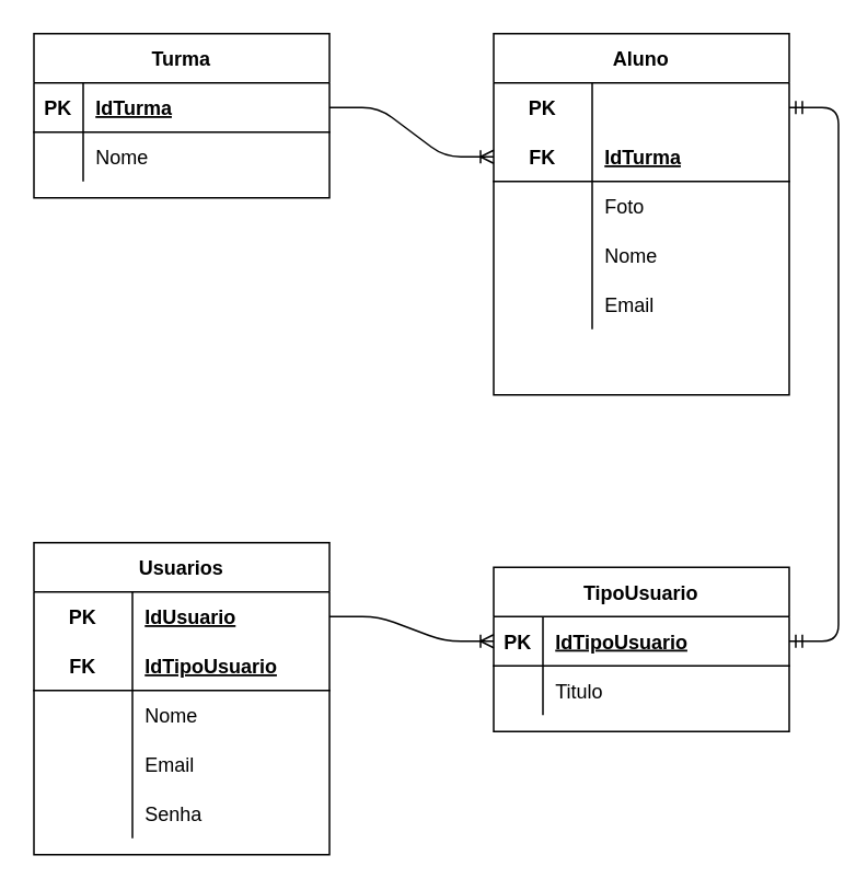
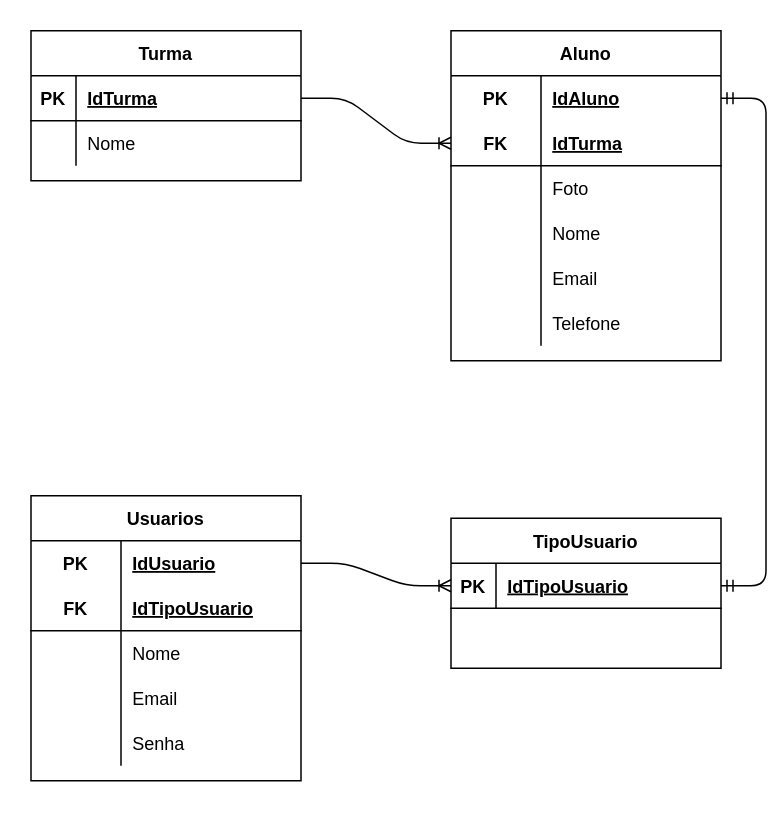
  <mxCell id="0" />
  <mxCell id="1" parent="0" />
  <mxCell id="2" value="Turma" style="shape=table;startSize=30;container=1;collapsible=1;childLayout=tableLayout;fixedRows=1;rowLines=0;fontStyle=1;align=center;resizeLast=1;" parent="1" vertex="1"><mxGeometry x="20" y="20" width="180" height="100" as="geometry" /></mxCell>
  <mxCell id="3" value="" style="shape=partialRectangle;collapsible=0;dropTarget=0;pointerEvents=0;fillColor=none;top=0;left=0;bottom=1;right=0;points=[[0,0.5],[1,0.5]];portConstraint=eastwest;" parent="2" vertex="1"><mxGeometry y="30" width="180" height="30" as="geometry" /></mxCell>
  <mxCell id="4" value="PK" style="shape=partialRectangle;connectable=0;fillColor=none;top=0;left=0;bottom=0;right=0;fontStyle=1;overflow=hidden;" parent="3" vertex="1"><mxGeometry width="30" height="30" as="geometry" /></mxCell>
  <mxCell id="5" value="IdTurma" style="shape=partialRectangle;connectable=0;fillColor=none;top=0;left=0;bottom=0;right=0;align=left;spacingLeft=6;fontStyle=5;overflow=hidden;" parent="3" vertex="1"><mxGeometry x="30" width="150" height="30" as="geometry" /></mxCell>
  <mxCell id="6" value="" style="shape=partialRectangle;collapsible=0;dropTarget=0;pointerEvents=0;fillColor=none;top=0;left=0;bottom=0;right=0;points=[[0,0.5],[1,0.5]];portConstraint=eastwest;" parent="2" vertex="1"><mxGeometry y="60" width="180" height="30" as="geometry" /></mxCell>
  <mxCell id="7" value="" style="shape=partialRectangle;connectable=0;fillColor=none;top=0;left=0;bottom=0;right=0;editable=1;overflow=hidden;" parent="6" vertex="1"><mxGeometry width="30" height="30" as="geometry" /></mxCell>
  <mxCell id="8" value="Nome" style="shape=partialRectangle;connectable=0;fillColor=none;top=0;left=0;bottom=0;right=0;align=left;spacingLeft=6;overflow=hidden;" parent="6" vertex="1"><mxGeometry x="30" width="150" height="30" as="geometry" /></mxCell>
  <mxCell id="9" value="Aluno" style="shape=table;startSize=30;container=1;collapsible=1;childLayout=tableLayout;fixedRows=1;rowLines=0;fontStyle=1;align=center;resizeLast=1;" parent="1" vertex="1"><mxGeometry x="300" y="20" width="180" height="220" as="geometry" /></mxCell>
  <mxCell id="10" value="" style="shape=partialRectangle;collapsible=0;dropTarget=0;pointerEvents=0;fillColor=none;top=0;left=0;bottom=0;right=0;points=[[0,0.5],[1,0.5]];portConstraint=eastwest;" parent="9" vertex="1"><mxGeometry y="30" width="180" height="30" as="geometry" /></mxCell>
  <mxCell id="11" value="PK" style="shape=partialRectangle;connectable=0;fillColor=none;top=0;left=0;bottom=0;right=0;fontStyle=1;overflow=hidden;" parent="10" vertex="1"><mxGeometry width="60" height="30" as="geometry" /></mxCell>
+ <mxCell id="12" value="IdAluno" style="shape=partialRectangle;connectable=0;fillColor=none;top=0;left=0;bottom=0;right=0;align=left;spacingLeft=6;fontStyle=5;overflow=hidden;" parent="10" vertex="1"><mxGeometry x="60" width="120" height="30" as="geometry" /></mxCell>
  <mxCell id="13" value="" style="shape=partialRectangle;collapsible=0;dropTarget=0;pointerEvents=0;fillColor=none;top=0;left=0;bottom=1;right=0;points=[[0,0.5],[1,0.5]];portConstraint=eastwest;" parent="9" vertex="1"><mxGeometry y="60" width="180" height="30" as="geometry" /></mxCell>
  <mxCell id="14" value="FK" style="shape=partialRectangle;connectable=0;fillColor=none;top=0;left=0;bottom=0;right=0;fontStyle=1;overflow=hidden;" parent="13" vertex="1"><mxGeometry width="60" height="30" as="geometry" /></mxCell>
  <mxCell id="15" value="IdTurma" style="shape=partialRectangle;connectable=0;fillColor=none;top=0;left=0;bottom=0;right=0;align=left;spacingLeft=6;fontStyle=5;overflow=hidden;" parent="13" vertex="1"><mxGeometry x="60" width="120" height="30" as="geometry" /></mxCell>
  <mxCell id="16" value="" style="shape=partialRectangle;collapsible=0;dropTarget=0;pointerEvents=0;fillColor=none;top=0;left=0;bottom=0;right=0;points=[[0,0.5],[1,0.5]];portConstraint=eastwest;" parent="9" vertex="1"><mxGeometry y="90" width="180" height="30" as="geometry" /></mxCell>
  <mxCell id="17" value="" style="shape=partialRectangle;connectable=0;fillColor=none;top=0;left=0;bottom=0;right=0;editable=1;overflow=hidden;" parent="16" vertex="1"><mxGeometry width="60" height="30" as="geometry" /></mxCell>
  <mxCell id="18" value="Foto" style="shape=partialRectangle;connectable=0;fillColor=none;top=0;left=0;bottom=0;right=0;align=left;spacingLeft=6;overflow=hidden;" parent="16" vertex="1"><mxGeometry x="60" width="120" height="30" as="geometry" /></mxCell>
  <mxCell id="19" value="" style="shape=partialRectangle;collapsible=0;dropTarget=0;pointerEvents=0;fillColor=none;top=0;left=0;bottom=0;right=0;points=[[0,0.5],[1,0.5]];portConstraint=eastwest;" parent="9" vertex="1"><mxGeometry y="120" width="180" height="30" as="geometry" /></mxCell>
  <mxCell id="20" value="" style="shape=partialRectangle;connectable=0;fillColor=none;top=0;left=0;bottom=0;right=0;editable=1;overflow=hidden;" parent="19" vertex="1"><mxGeometry width="60" height="30" as="geometry" /></mxCell>
  <mxCell id="21" value="Nome" style="shape=partialRectangle;connectable=0;fillColor=none;top=0;left=0;bottom=0;right=0;align=left;spacingLeft=6;overflow=hidden;" parent="19" vertex="1"><mxGeometry x="60" width="120" height="30" as="geometry" /></mxCell>
  <mxCell id="22" style="shape=partialRectangle;collapsible=0;dropTarget=0;pointerEvents=0;fillColor=none;top=0;left=0;bottom=0;right=0;points=[[0,0.5],[1,0.5]];portConstraint=eastwest;" parent="9" vertex="1"><mxGeometry y="150" width="180" height="30" as="geometry" /></mxCell>
  <mxCell id="23" style="shape=partialRectangle;connectable=0;fillColor=none;top=0;left=0;bottom=0;right=0;editable=1;overflow=hidden;" parent="22" vertex="1"><mxGeometry width="60" height="30" as="geometry" /></mxCell>
  <mxCell id="24" value="Email" style="shape=partialRectangle;connectable=0;fillColor=none;top=0;left=0;bottom=0;right=0;align=left;spacingLeft=6;overflow=hidden;" parent="22" vertex="1"><mxGeometry x="60" width="120" height="30" as="geometry" /></mxCell>
  <mxCell id="25" style="shape=partialRectangle;collapsible=0;dropTarget=0;pointerEvents=0;fillColor=none;top=0;left=0;bottom=0;right=0;points=[[0,0.5],[1,0.5]];portConstraint=eastwest;" parent="9" vertex="1"><mxGeometry y="180" width="180" height="30" as="geometry" /></mxCell>
  <mxCell id="26" style="shape=partialRectangle;connectable=0;fillColor=none;top=0;left=0;bottom=0;right=0;editable=1;overflow=hidden;" parent="25" vertex="1"><mxGeometry width="60" height="30" as="geometry" /></mxCell>
+ <mxCell id="27" value="Telefone" style="shape=partialRectangle;connectable=0;fillColor=none;top=0;left=0;bottom=0;right=0;align=left;spacingLeft=6;overflow=hidden;" parent="25" vertex="1"><mxGeometry x="60" width="120" height="30" as="geometry" /></mxCell>
  <mxCell id="28" value="" style="edgeStyle=entityRelationEdgeStyle;fontSize=12;html=1;endArrow=ERoneToMany;exitX=1;exitY=0.5;exitDx=0;exitDy=0;" parent="1" source="3" target="13" edge="1"><mxGeometry width="100" height="100" relative="1" as="geometry"><mxPoint x="200" y="190" as="sourcePoint" /><mxPoint x="300" y="90" as="targetPoint" /></mxGeometry></mxCell>
  <mxCell id="29" value="Usuarios" style="shape=table;startSize=30;container=1;collapsible=1;childLayout=tableLayout;fixedRows=1;rowLines=0;fontStyle=1;align=center;resizeLast=1;" parent="1" vertex="1"><mxGeometry x="20" y="330" width="180" height="190" as="geometry" /></mxCell>
  <mxCell id="30" value="" style="shape=partialRectangle;collapsible=0;dropTarget=0;pointerEvents=0;fillColor=none;top=0;left=0;bottom=0;right=0;points=[[0,0.5],[1,0.5]];portConstraint=eastwest;" parent="29" vertex="1"><mxGeometry y="30" width="180" height="30" as="geometry" /></mxCell>
  <mxCell id="31" value="PK" style="shape=partialRectangle;connectable=0;fillColor=none;top=0;left=0;bottom=0;right=0;fontStyle=1;overflow=hidden;" parent="30" vertex="1"><mxGeometry width="60" height="30" as="geometry" /></mxCell>
  <mxCell id="32" value="IdUsuario" style="shape=partialRectangle;connectable=0;fillColor=none;top=0;left=0;bottom=0;right=0;align=left;spacingLeft=6;fontStyle=5;overflow=hidden;" parent="30" vertex="1"><mxGeometry x="60" width="120" height="30" as="geometry" /></mxCell>
  <mxCell id="33" value="" style="shape=partialRectangle;collapsible=0;dropTarget=0;pointerEvents=0;fillColor=none;top=0;left=0;bottom=1;right=0;points=[[0,0.5],[1,0.5]];portConstraint=eastwest;" parent="29" vertex="1"><mxGeometry y="60" width="180" height="30" as="geometry" /></mxCell>
  <mxCell id="34" value="FK" style="shape=partialRectangle;connectable=0;fillColor=none;top=0;left=0;bottom=0;right=0;fontStyle=1;overflow=hidden;" parent="33" vertex="1"><mxGeometry width="60" height="30" as="geometry" /></mxCell>
  <mxCell id="35" value="IdTipoUsuario" style="shape=partialRectangle;connectable=0;fillColor=none;top=0;left=0;bottom=0;right=0;align=left;spacingLeft=6;fontStyle=5;overflow=hidden;" parent="33" vertex="1"><mxGeometry x="60" width="120" height="30" as="geometry" /></mxCell>
  <mxCell id="36" value="" style="shape=partialRectangle;collapsible=0;dropTarget=0;pointerEvents=0;fillColor=none;top=0;left=0;bottom=0;right=0;points=[[0,0.5],[1,0.5]];portConstraint=eastwest;" parent="29" vertex="1"><mxGeometry y="90" width="180" height="30" as="geometry" /></mxCell>
  <mxCell id="37" value="" style="shape=partialRectangle;connectable=0;fillColor=none;top=0;left=0;bottom=0;right=0;editable=1;overflow=hidden;" parent="36" vertex="1"><mxGeometry width="60" height="30" as="geometry" /></mxCell>
  <mxCell id="38" value="Nome" style="shape=partialRectangle;connectable=0;fillColor=none;top=0;left=0;bottom=0;right=0;align=left;spacingLeft=6;overflow=hidden;" parent="36" vertex="1"><mxGeometry x="60" width="120" height="30" as="geometry" /></mxCell>
  <mxCell id="39" value="" style="shape=partialRectangle;collapsible=0;dropTarget=0;pointerEvents=0;fillColor=none;top=0;left=0;bottom=0;right=0;points=[[0,0.5],[1,0.5]];portConstraint=eastwest;" parent="29" vertex="1"><mxGeometry y="120" width="180" height="30" as="geometry" /></mxCell>
  <mxCell id="40" value="" style="shape=partialRectangle;connectable=0;fillColor=none;top=0;left=0;bottom=0;right=0;editable=1;overflow=hidden;" parent="39" vertex="1"><mxGeometry width="60" height="30" as="geometry" /></mxCell>
  <mxCell id="41" value="Email" style="shape=partialRectangle;connectable=0;fillColor=none;top=0;left=0;bottom=0;right=0;align=left;spacingLeft=6;overflow=hidden;" parent="39" vertex="1"><mxGeometry x="60" width="120" height="30" as="geometry" /></mxCell>
  <mxCell id="42" style="shape=partialRectangle;collapsible=0;dropTarget=0;pointerEvents=0;fillColor=none;top=0;left=0;bottom=0;right=0;points=[[0,0.5],[1,0.5]];portConstraint=eastwest;" parent="29" vertex="1"><mxGeometry y="150" width="180" height="30" as="geometry" /></mxCell>
  <mxCell id="43" style="shape=partialRectangle;connectable=0;fillColor=none;top=0;left=0;bottom=0;right=0;editable=1;overflow=hidden;" parent="42" vertex="1"><mxGeometry width="60" height="30" as="geometry" /></mxCell>
  <mxCell id="44" value="Senha" style="shape=partialRectangle;connectable=0;fillColor=none;top=0;left=0;bottom=0;right=0;align=left;spacingLeft=6;overflow=hidden;" parent="42" vertex="1"><mxGeometry x="60" width="120" height="30" as="geometry" /></mxCell>
  <mxCell id="45" value="TipoUsuario" style="shape=table;startSize=30;container=1;collapsible=1;childLayout=tableLayout;fixedRows=1;rowLines=0;fontStyle=1;align=center;resizeLast=1;" parent="1" vertex="1"><mxGeometry x="300" y="345" width="180" height="100" as="geometry" /></mxCell>
  <mxCell id="46" value="" style="shape=partialRectangle;collapsible=0;dropTarget=0;pointerEvents=0;fillColor=none;top=0;left=0;bottom=1;right=0;points=[[0,0.5],[1,0.5]];portConstraint=eastwest;" parent="45" vertex="1"><mxGeometry y="30" width="180" height="30" as="geometry" /></mxCell>
  <mxCell id="47" value="PK" style="shape=partialRectangle;connectable=0;fillColor=none;top=0;left=0;bottom=0;right=0;fontStyle=1;overflow=hidden;" parent="46" vertex="1"><mxGeometry width="30" height="30" as="geometry" /></mxCell>
  <mxCell id="48" value="IdTipoUsuario" style="shape=partialRectangle;connectable=0;fillColor=none;top=0;left=0;bottom=0;right=0;align=left;spacingLeft=6;fontStyle=5;overflow=hidden;" parent="46" vertex="1"><mxGeometry x="30" width="150" height="30" as="geometry" /></mxCell>
  <mxCell id="49" value="" style="shape=partialRectangle;collapsible=0;dropTarget=0;pointerEvents=0;fillColor=none;top=0;left=0;bottom=0;right=0;points=[[0,0.5],[1,0.5]];portConstraint=eastwest;" parent="45" vertex="1"><mxGeometry y="60" width="180" height="30" as="geometry" /></mxCell>
  <mxCell id="50" value="" style="shape=partialRectangle;connectable=0;fillColor=none;top=0;left=0;bottom=0;right=0;editable=1;overflow=hidden;" parent="49" vertex="1"><mxGeometry width="30" height="30" as="geometry" /></mxCell>
- <mxCell id="51" value="Titulo" style="shape=partialRectangle;connectable=0;fillColor=none;top=0;left=0;bottom=0;right=0;align=left;spacingLeft=6;overflow=hidden;" parent="49" vertex="1"><mxGeometry x="30" width="150" height="30" as="geometry" /></mxCell>
  <mxCell id="52" value="" style="edgeStyle=entityRelationEdgeStyle;fontSize=12;html=1;endArrow=ERoneToMany;" parent="1" source="30" target="46" edge="1"><mxGeometry width="100" height="100" relative="1" as="geometry"><mxPoint x="240" y="410" as="sourcePoint" /><mxPoint x="340" y="310" as="targetPoint" /></mxGeometry></mxCell>
  <mxCell id="53" value="" style="edgeStyle=entityRelationEdgeStyle;fontSize=12;html=1;endArrow=ERmandOne;startArrow=ERmandOne;" edge="1" parent="1" source="10" target="46"><mxGeometry width="100" height="100" relative="1" as="geometry"><mxPoint x="560" y="240" as="sourcePoint" /><mxPoint x="660" y="140" as="targetPoint" /></mxGeometry></mxCell>
